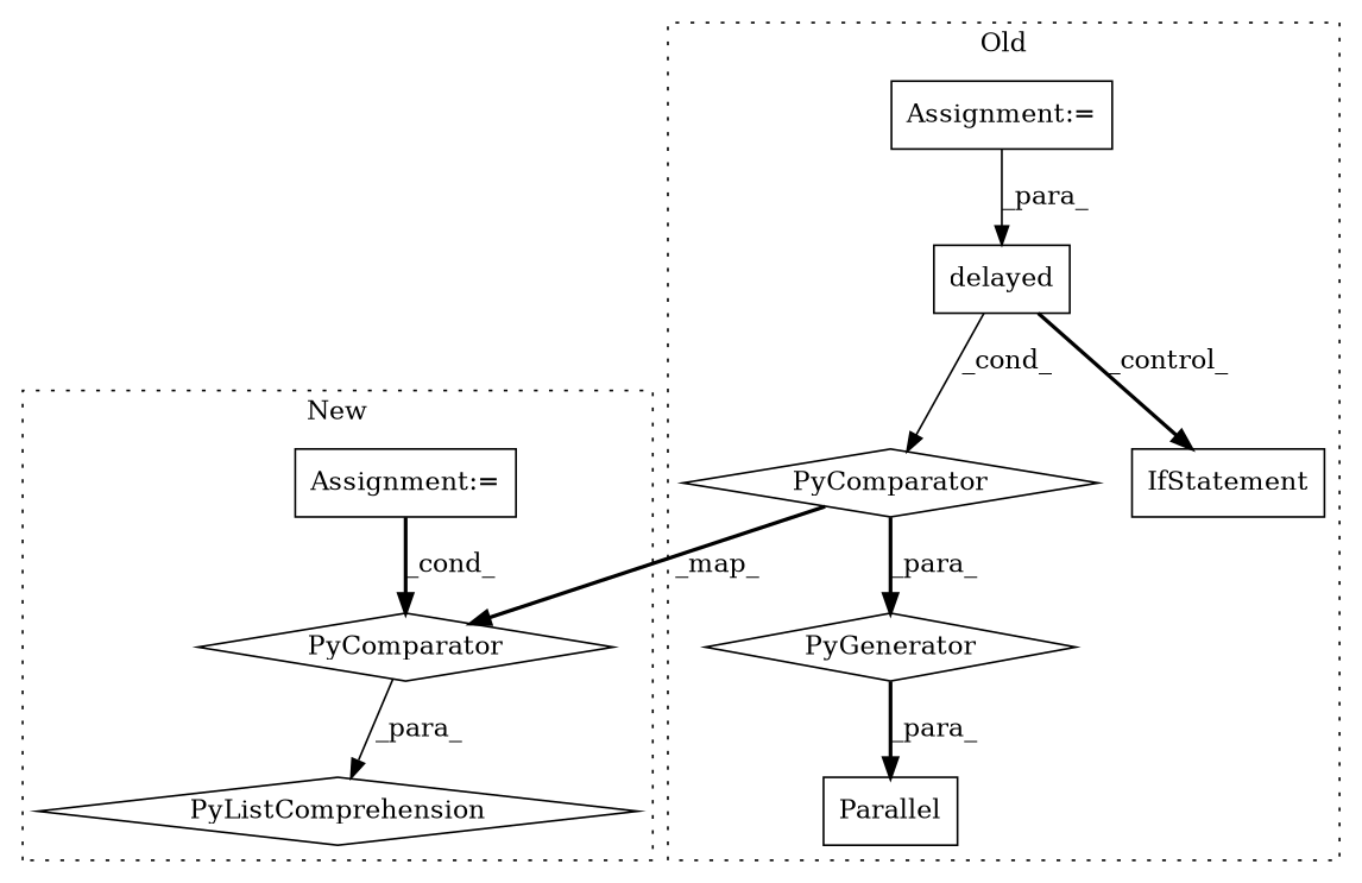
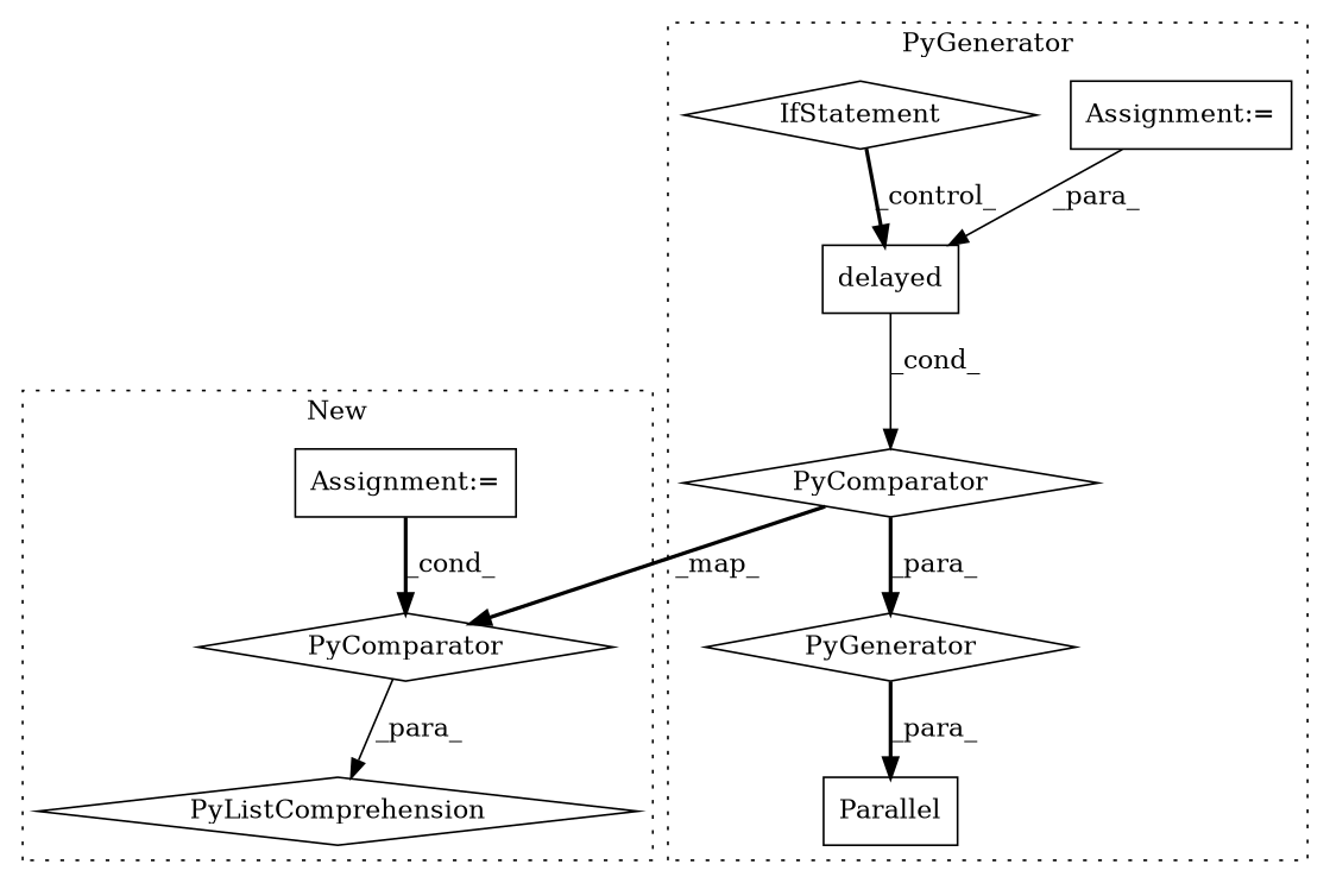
  digraph {
    node [a=32 l=32 s=4928 shape=diamond]
    edge [style=bold]
    n1 [l="22,-3" label=Parallel s="4791,4966" shape=box]
    n2 [a=107 l=153 label=PyGenerator s=4813]
    n3 [a=7 label="Assignment:=" shape=box]
    n4 [l="8,1" label=delayed s="4820,4857" shape=box]
    n5 [a=113 label=PyComparator]
-   n6 [a=25 label=IfStatement shape=box]
+   n6 [a=25 label=IfStatement]
    n7 [a=109 l=148 label=PyListComprehension s=3510]
    n8 [a=7 label="Assignment:=" s=3618 shape=box]
    n9 [a=113 label=PyComparator s=3618]
    subgraph cluster_1 {
-     label=Old
+     label=PyGenerator
      style=dotted
      n1
      n2
      n3
      n4
      n5
      n6
    }
    subgraph cluster_2 {
      label=New
      style=dotted
      n7
      n8
      n9
    }
    n2 -> n1 [label=_para_]
    n3 -> n4 [label=_para_ style=solid]
    n4 -> n5 [label=_cond_ style=solid]
    n5 -> n2 [label=_para_]
    n5 -> n9 [label=_map_]
-   n4 -> n6 [label=_control_]
+   n6 -> n4 [label=_control_]
    n8 -> n9 [label=_cond_]
    n9 -> n7 [label=_para_ style=solid]
  }
